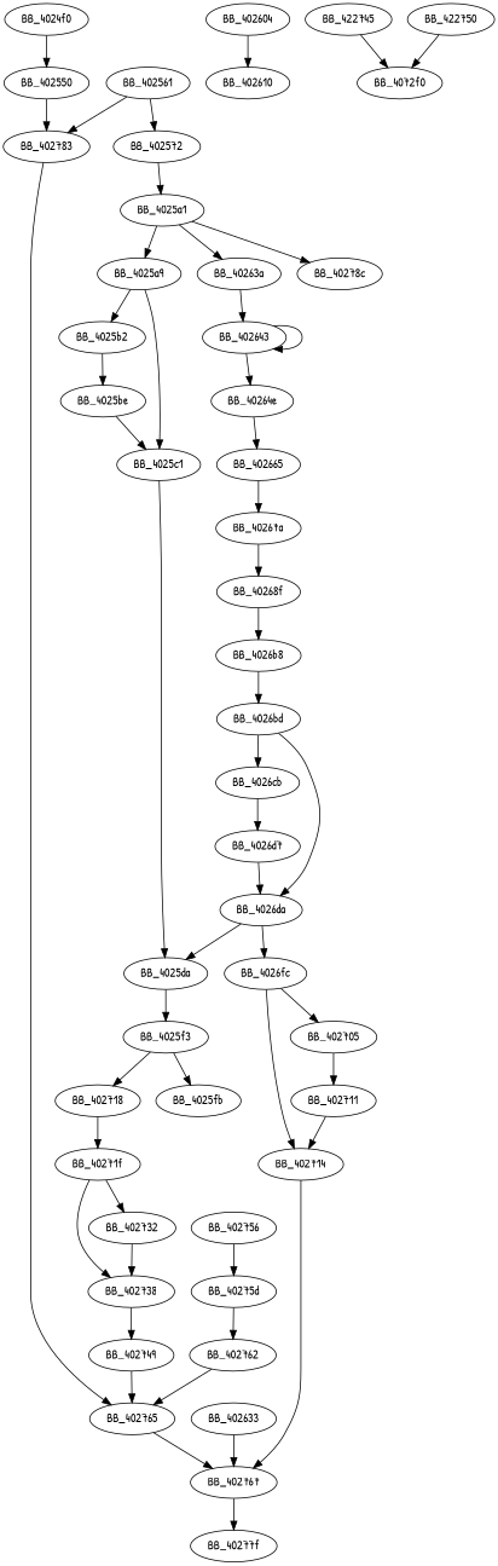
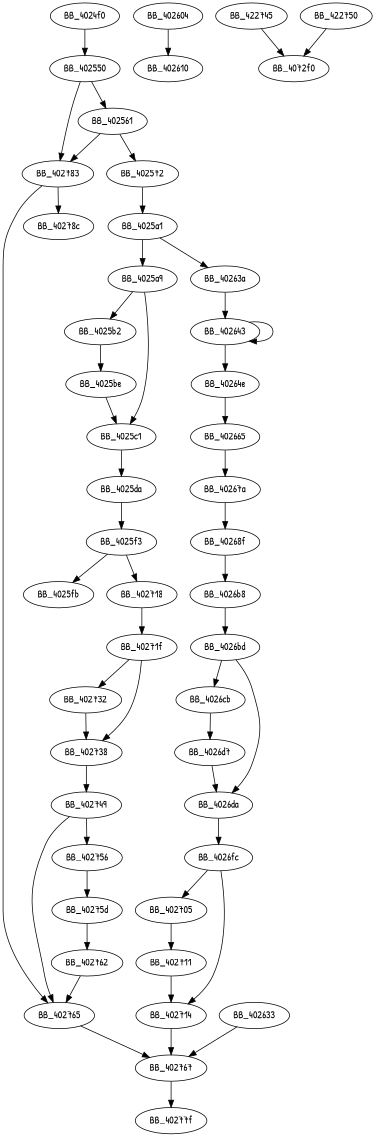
  digraph {
    fontname="Patrick Hand"
    node [fontname="Patrick Hand"]
    edge [fontname="Patrick Hand"]
    BB_4024f0
    BB_402550
    BB_402561
    BB_402783
    BB_402572
    BB_402765
    BB_40278c
    BB_4025a1
    BB_402767
    BB_4025a9
    BB_40263a
    BB_4025b2
    BB_4025c1
    BB_402643
    BB_4025be
    BB_4025da
    BB_40264e
    BB_4025f3
    BB_4025fb
    BB_402718
    BB_40271f
    BB_402604
    BB_402610
    BB_402732
    BB_402738
    BB_402633
    BB_40277f
    BB_402665
    BB_40267a
    BB_40268f
    BB_4026b8
    BB_4026bd
    BB_4026cb
    BB_4026da
    BB_4026d7
    BB_4026fc
    BB_402705
    BB_402714
    BB_402711
    BB_402749
    BB_402756
    BB_40275d
    BB_402762
    BB_422745
    BB_4072f0
    BB_422750
    BB_4024f0 -> BB_402550
+   BB_402550 -> BB_402561
    BB_402550 -> BB_402783
    BB_402561 -> BB_402783
    BB_402561 -> BB_402572
    BB_402783 -> BB_402765
-   BB_4025a1 -> BB_40278c
+   BB_402783 -> BB_40278c
    BB_402572 -> BB_4025a1
    BB_402765 -> BB_402767
    BB_4025a1 -> BB_4025a9
    BB_4025a1 -> BB_40263a
    BB_402767 -> BB_40277f
    BB_4025a9 -> BB_4025b2
    BB_4025a9 -> BB_4025c1
    BB_40263a -> BB_402643
    BB_4025b2 -> BB_4025be
    BB_4025c1 -> BB_4025da
    BB_402643 -> BB_402643
    BB_402643 -> BB_40264e
    BB_4025be -> BB_4025c1
    BB_4025da -> BB_4025f3
    BB_40264e -> BB_402665
    BB_4025f3 -> BB_4025fb
    BB_4025f3 -> BB_402718
    BB_402718 -> BB_40271f
    BB_40271f -> BB_402732
    BB_40271f -> BB_402738
    BB_402604 -> BB_402610
    BB_402732 -> BB_402738
    BB_402738 -> BB_402749
    BB_402633 -> BB_402767
    BB_402665 -> BB_40267a
    BB_40267a -> BB_40268f
    BB_40268f -> BB_4026b8
    BB_4026b8 -> BB_4026bd
    BB_4026bd -> BB_4026cb
    BB_4026bd -> BB_4026da
    BB_4026cb -> BB_4026d7
-   BB_4026da -> BB_4025da
    BB_4026da -> BB_4026fc
    BB_4026d7 -> BB_4026da
    BB_4026fc -> BB_402705
    BB_4026fc -> BB_402714
    BB_402705 -> BB_402711
    BB_402714 -> BB_402767
    BB_402711 -> BB_402714
    BB_402749 -> BB_402765
+   BB_402749 -> BB_402756
    BB_402756 -> BB_40275d
    BB_40275d -> BB_402762
    BB_402762 -> BB_402765
    BB_422745 -> BB_4072f0
    BB_422750 -> BB_4072f0
  }
